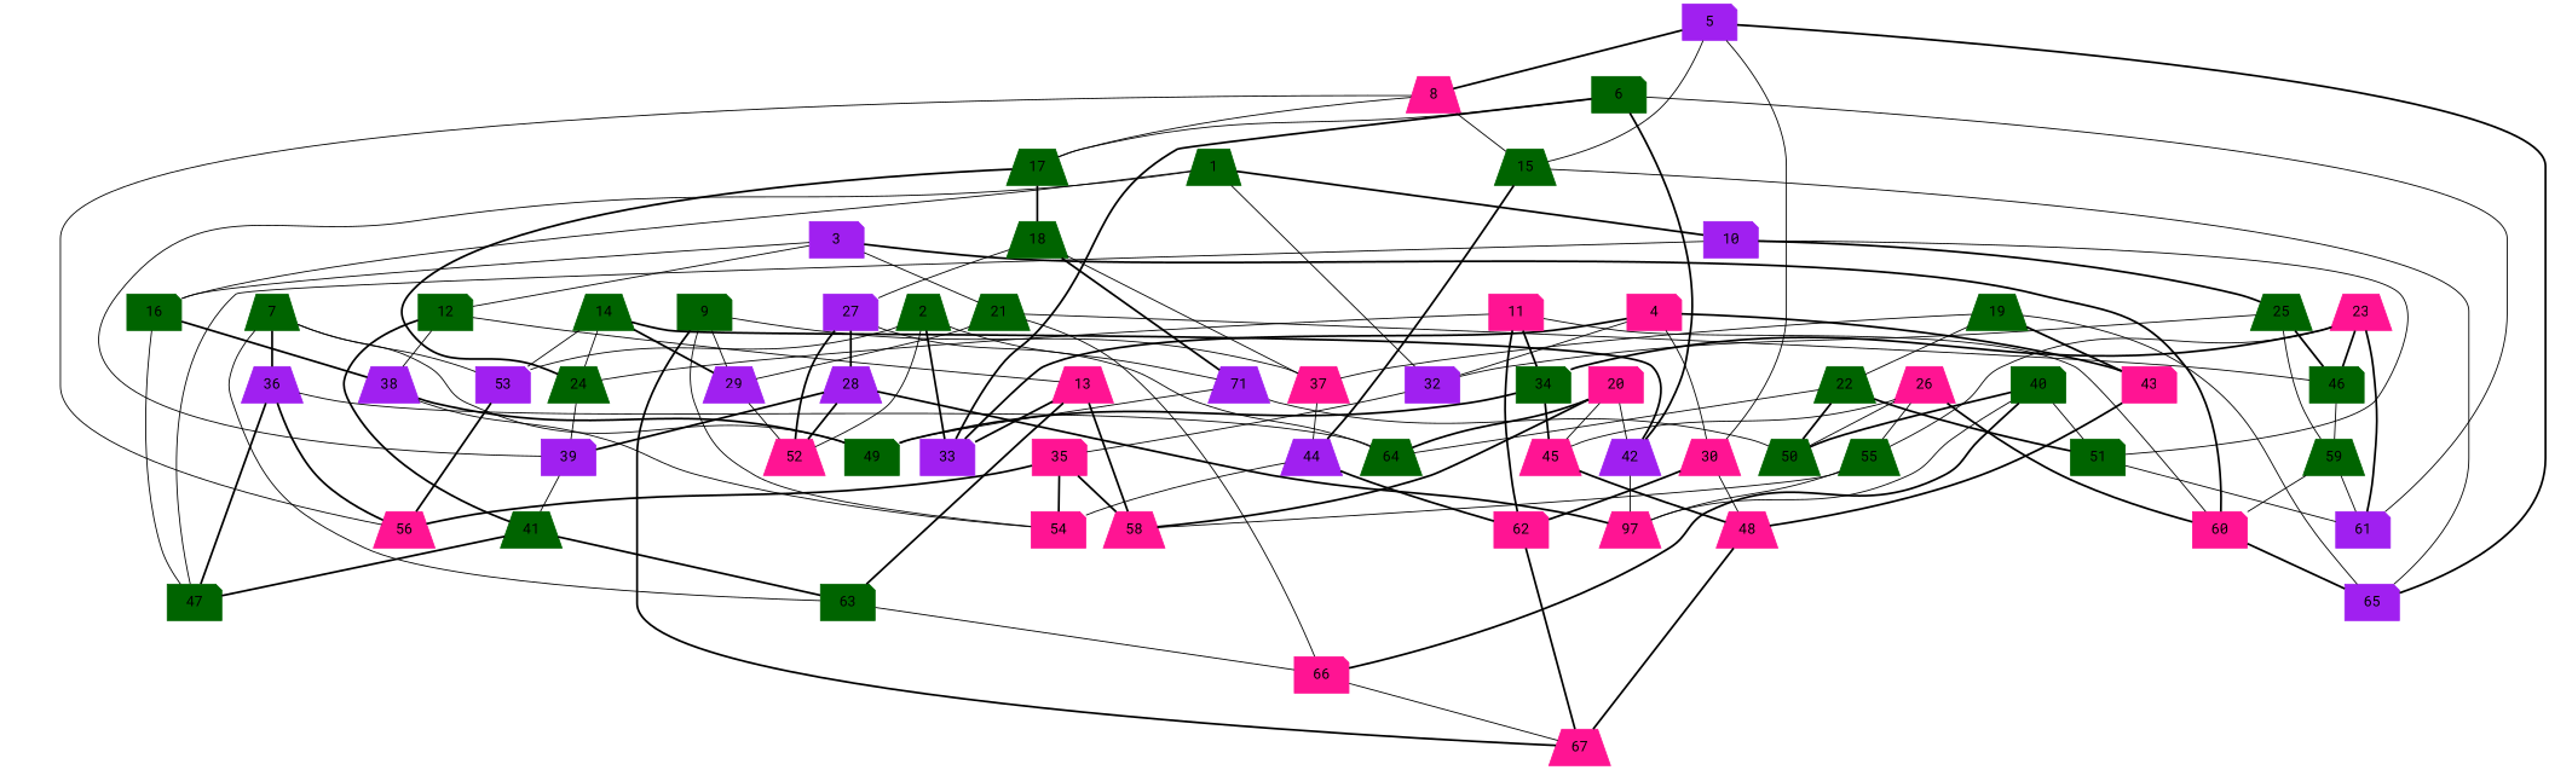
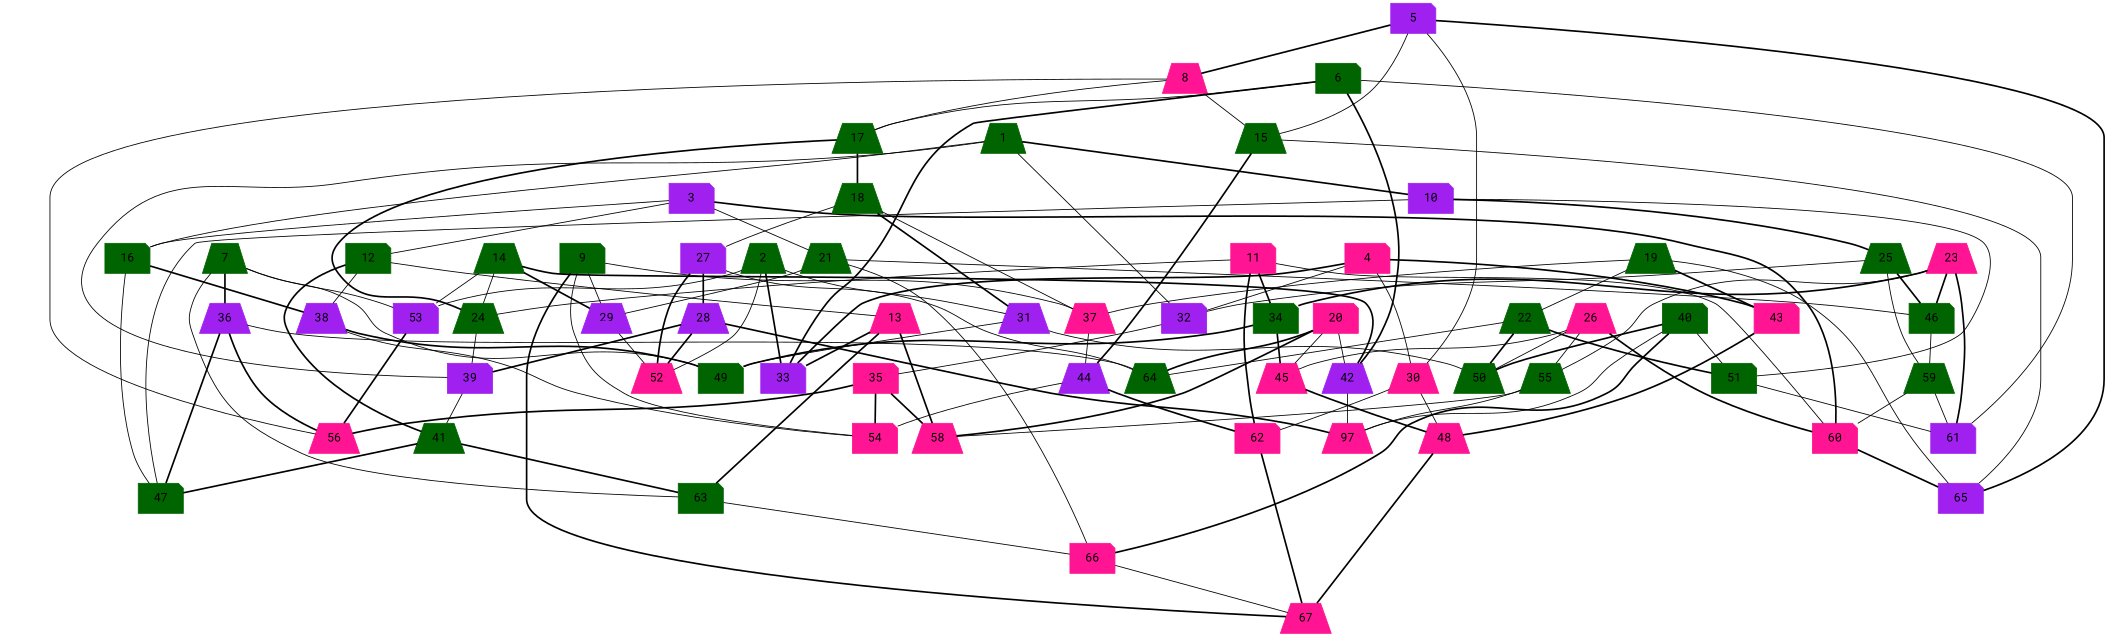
  graph {
    fontname="Roboto Mono"
    node [color=darkgreen fontname="Roboto Mono" shape=trapezium style=filled]
    edge [fontname="Roboto Mono" style=solid]
    10 [color=purple shape=note]
    1
    16 [shape=note]
    32 [color=purple shape=note]
    39 [color=purple shape=note]
    25
    47 [shape=note]
    51 [shape=note]
    38 [color=purple]
    35 [color=deeppink shape=note]
    41
-   31 [color=purple label=71]
+   31 [color=purple]
    2
    33 [color=purple shape=note]
    52 [color=deeppink]
    53 [color=purple shape=note]
    49 [shape=note]
    50
    56 [color=deeppink]
    3 [color=purple shape=note]
    12 [shape=note]
    21
    60 [color=deeppink shape=note]
    13 [color=deeppink]
    29 [color=purple]
    46 [shape=note]
    66 [color=deeppink shape=note]
    43 [color=deeppink shape=note]
    48 [color=deeppink]
    4 [color=deeppink shape=note]
    30 [color=deeppink]
    62 [color=deeppink shape=note]
    5 [color=purple shape=note]
    8 [color=deeppink]
    15
    65 [color=purple shape=note]
    17
    44 [color=purple]
    6 [shape=note]
    42 [color=purple]
    61 [color=purple shape=note]
    24
    18
    n44 [color=deeppink label=97]
    7
    36 [color=purple]
    63 [shape=note]
    64
    9 [shape=note]
    37 [color=deeppink]
    54 [color=deeppink shape=note]
    67 [color=deeppink]
    59
    11 [color=deeppink shape=note]
    34 [shape=note]
    45 [color=deeppink]
    58 [color=deeppink]
    14
    27 [color=purple shape=note]
    28 [color=purple]
    19
    22
    20 [color=deeppink shape=note]
    23 [color=deeppink]
    55
    26 [color=deeppink]
    40 [shape=note]
    10 -- 25 [style=bold]
    10 -- 47
    10 -- 51
    1 -- 10 [style=bold]
    1 -- 16
    1 -- 32
    1 -- 39
    16 -- 47
    16 -- 38 [style=bold]
    32 -- 35
    39 -- 41
    25 -- 32
    25 -- 46 [style=bold]
    25 -- 59
    51 -- 61
    38 -- 49 [style=bold]
    38 -- 54
    35 -- 56 [style=bold]
    35 -- 54 [style=bold]
    35 -- 58 [style=bold]
    41 -- 47 [style=bold]
    41 -- 63 [style=bold]
    31 -- 49
    31 -- 50
    2 -- 31
    2 -- 33 [style=bold]
    2 -- 52
    2 -- 53
    53 -- 56 [style=bold]
    3 -- 16
    3 -- 12
    3 -- 21
    3 -- 60 [style=bold]
    12 -- 38
    12 -- 41 [style=bold]
    12 -- 13
    21 -- 29
    21 -- 46
    21 -- 66
    60 -- 65 [style=bold]
    13 -- 33 [style=bold]
    13 -- 63 [style=bold]
    13 -- 58 [style=bold]
    29 -- 52
    46 -- 59
    66 -- 67
    43 -- 48 [style=bold]
    48 -- 67 [style=bold]
    4 -- 32
    4 -- 33 [style=bold]
    4 -- 43 [style=bold]
    4 -- 30
    30 -- 48
-   30 -- 62 [style=bold]
+   30 -- 62
    62 -- 67 [style=bold]
    5 -- 30
    5 -- 8 [style=bold]
    5 -- 15
    5 -- 65 [style=bold]
    8 -- 56
    8 -- 15
    8 -- 17
    15 -- 65
    15 -- 44 [style=bold]
    17 -- 24 [style=bold]
    17 -- 18 [style=bold]
    44 -- 62 [style=bold]
    44 -- 54
    6 -- 33 [style=bold]
    6 -- 17
    6 -- 42 [style=bold]
    6 -- 61
    42 -- n44
    24 -- 39
    18 -- 31 [style=bold]
    18 -- 37
    18 -- 27
    7 -- 53
    7 -- 49
    7 -- 36 [style=bold]
    7 -- 63
    36 -- 47 [style=bold]
    36 -- 56 [style=bold]
    36 -- 64
    63 -- 66
    9 -- 29
    9 -- 37
    9 -- 54
    9 -- 67 [style=bold]
    37 -- 44
    59 -- 60
    59 -- 61
    11 -- 60
    11 -- 62 [style=bold]
    11 -- 24
    11 -- 34 [style=bold]
    34 -- 49 [style=bold]
    34 -- 45 [style=bold]
    45 -- 48 [style=bold]
    14 -- 53
    14 -- 29 [style=bold]
    14 -- 42 [style=bold]
    14 -- 24
    27 -- 52 [style=bold]
    27 -- 64
    27 -- 28 [style=bold]
    28 -- 39 [style=bold]
    28 -- 52 [style=bold]
    28 -- n44 [style=bold]
    19 -- 43 [style=bold]
    19 -- 65
    19 -- 37
    19 -- 22
    22 -- 51 [style=bold]
    22 -- 50 [style=bold]
    22 -- 64
    20 -- 42
    20 -- 64 [style=bold]
    20 -- 45
    20 -- 58 [style=bold]
    23 -- 46 [style=bold]
    23 -- 61 [style=bold]
    23 -- 34 [style=bold]
    23 -- 55
    55 -- n44
    55 -- 58
    26 -- 50
    26 -- 60 [style=bold]
    26 -- 45
    26 -- 55
    40 -- 51
    40 -- 50 [style=bold]
    40 -- 66 [style=bold]
    40 -- n44
  }
